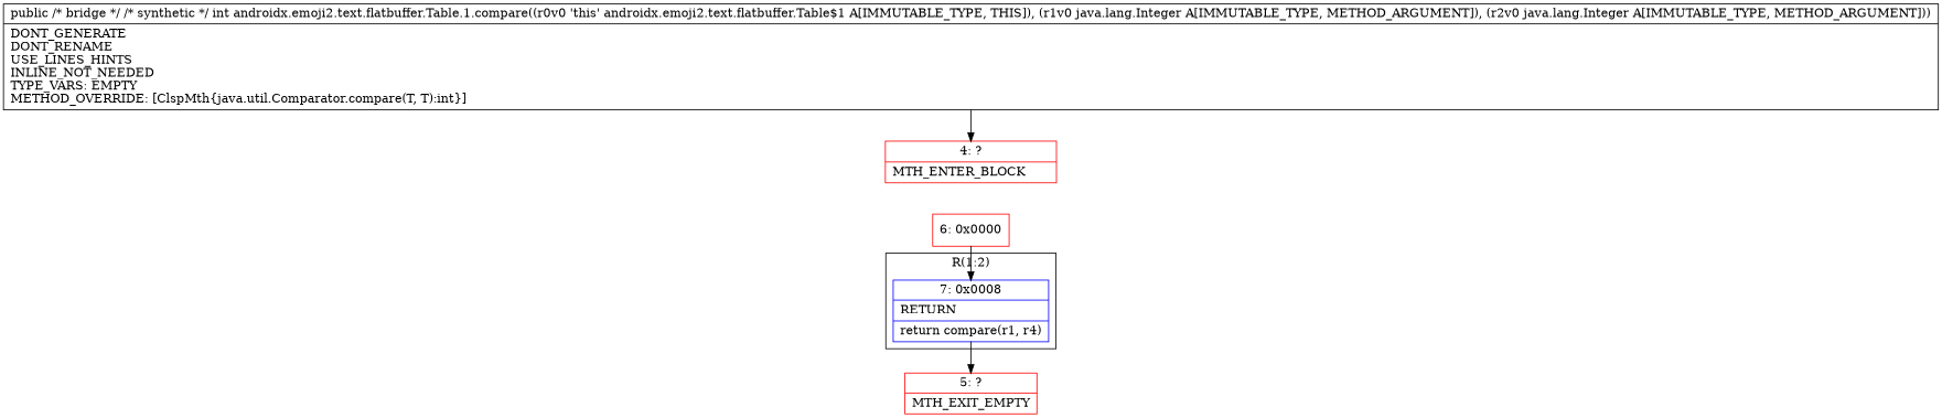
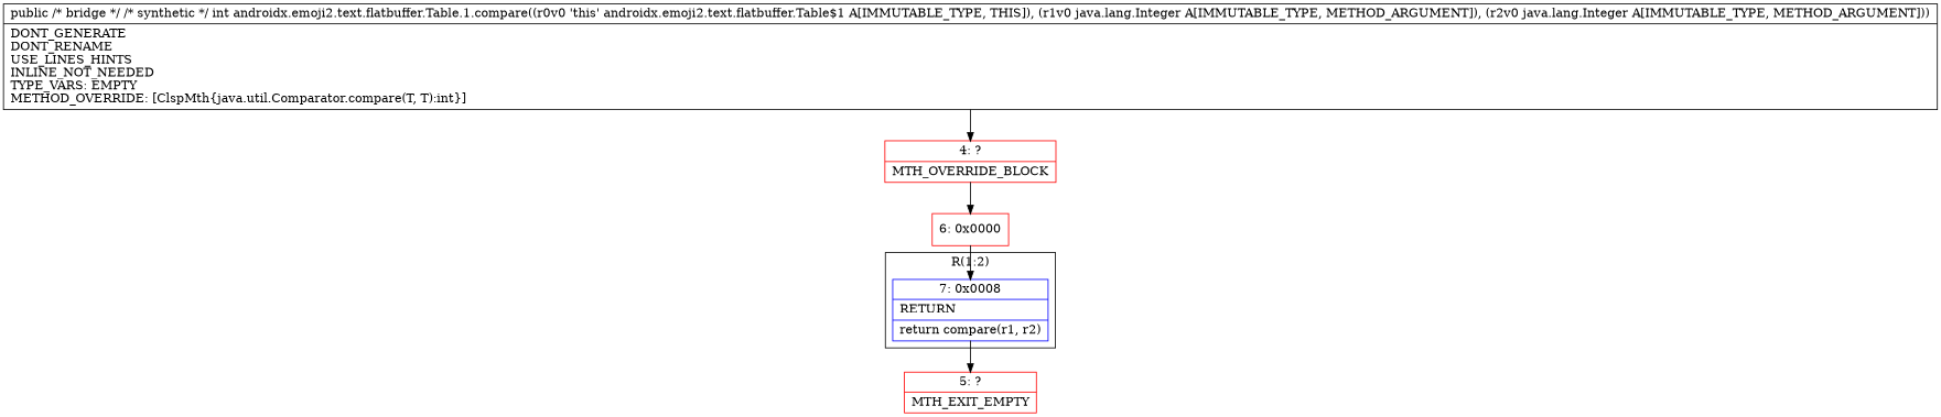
  digraph {
    node [color=red shape=record]
-   n1 [color=blue label="{7\:\ 0x0008|RETURN\l|return compare(r1, r4)\l}"]
+   n1 [color=blue label="{7\:\ 0x0008|RETURN\l|return compare(r1, r2)\l}"]
    n2 [label="{5\:\ ?|MTH_EXIT_EMPTY\l}"]
-   n3 [label="{4\:\ ?|MTH_ENTER_BLOCK\l}"]
+   n3 [label="{4\:\ ?|MTH_OVERRIDE_BLOCK\l}"]
    n4 [label="{6\:\ 0x0000}"]
    n5 [label="{public \/* bridge *\/ \/* synthetic *\/ int androidx.emoji2.text.flatbuffer.Table.1.compare((r0v0 'this' androidx.emoji2.text.flatbuffer.Table$1 A[IMMUTABLE_TYPE, THIS]), (r1v0 java.lang.Integer A[IMMUTABLE_TYPE, METHOD_ARGUMENT]), (r2v0 java.lang.Integer A[IMMUTABLE_TYPE, METHOD_ARGUMENT]))  | DONT_GENERATE\lDONT_RENAME\lUSE_LINES_HINTS\lINLINE_NOT_NEEDED\lTYPE_VARS: EMPTY\lMETHOD_OVERRIDE: [ClspMth\{java.util.Comparator.compare(T, T):int\}]\l}" color=""]
    subgraph cluster_1 {
      label="R(1:2)"
      n1
    }
    n1 -> n2
+   n3 -> n4
    n4 -> n1
    n5 -> n3
  }
